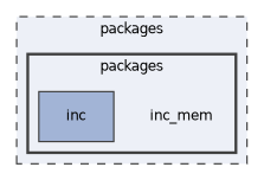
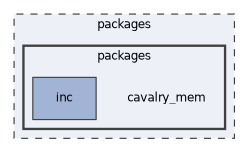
  digraph {
    compound=true
    node [fontname=Helvetica fontsize=10]
-   n1 [label=inc_mem shape=plaintext]
+   n1 [label=cavalry_mem shape=plaintext]
    n2 [color=grey25 fillcolor="#a2b4d6" label=inc shape=box style="filled,"]
    subgraph cluster_1 {
      bgcolor="#edf0f7"
      fontname=Helvetica
      fontsize=10
      label=packages
      pencolor=grey25
      style="filled,dashed,"
      subgraph cluster_2 {
        bgcolor="#edf0f7"
        fontname=Helvetica
        fontsize=10
        pencolor=grey25
        style="filled,bold,"
        n1
        n2
      }
    }
  }
